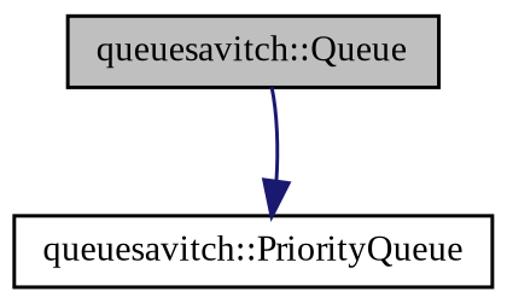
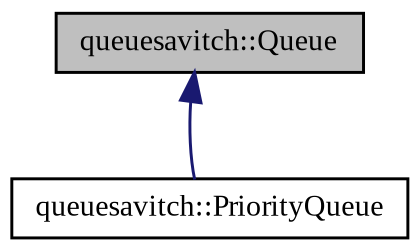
  digraph {
    fontname="Liberation Serif"
    node [color=black fontname="Liberation Serif" fontsize=10 shape=record style=filled]
    n1 [fillcolor=grey75 fontcolor=black height=0.2 label="queuesavitch::Queue" width=0.4]
    n2 [fillcolor=white height=0.2 label="queuesavitch::PriorityQueue" width=0.4]
-   n2 -> n1 [color=midnightblue dir=back fontname="Liberation Serif" fontsize=10 labelfontname=Helvetica labelfontsize=10 style=solid]
+   n1 -> n2 [color=midnightblue dir=back fontname="Liberation Serif" fontsize=10 labelfontname=Helvetica labelfontsize=10 style=solid]
  }
